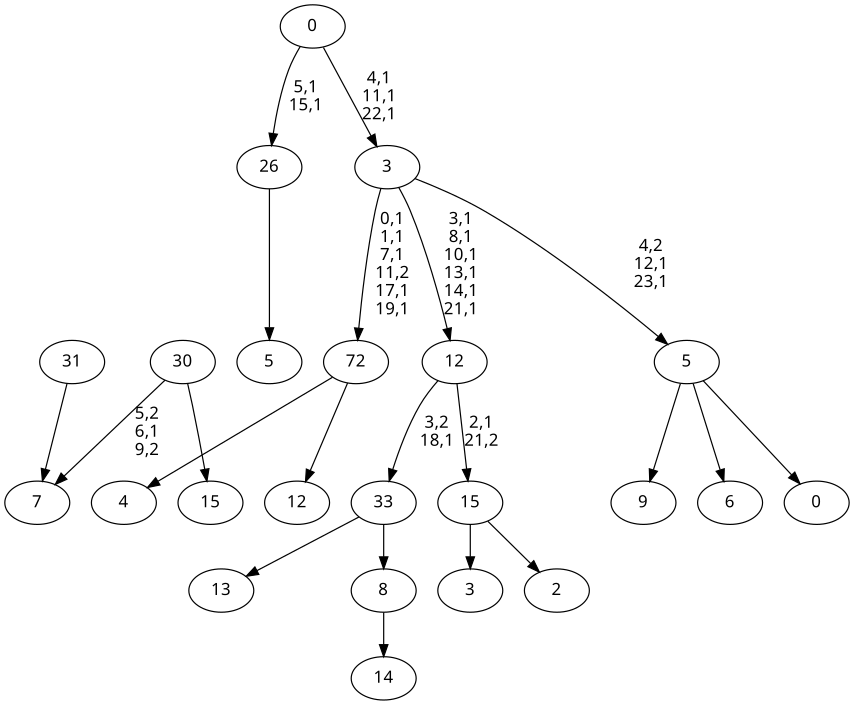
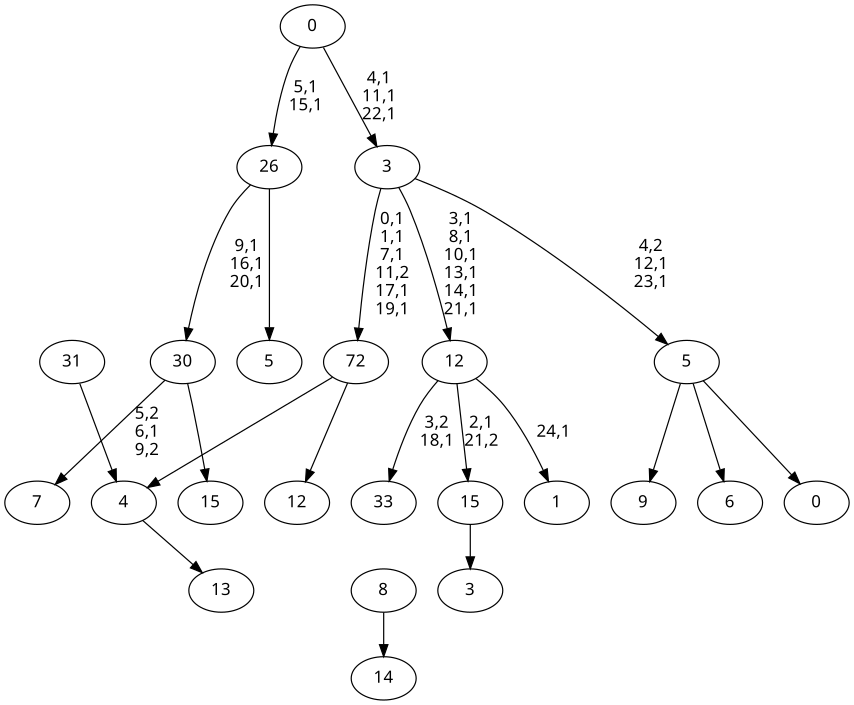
  digraph {
    fontname="Noto Sans"
    node [fontname="Noto Sans"]
    edge [fontname="Noto Sans"]
    n1 [label=15]
    n2 [label=14]
    n3 [label=13]
    n4 [label=12]
    n5 [label=9]
    n6 [label=8]
    33
    n8 [label=7]
    31
    30
    n11 [label=6]
    n12 [label=5]
    n13 [label=26]
    n14 [label=4]
    n15 [label=72]
    n16 [label=3]
-   n17 [label=2]
    15
+   n19 [label=1]
    12
    n21 [label=0]
    5
    3
    0
    n6 -> n2
-   33 -> n3
-   33 -> n6
-   31 -> n8
+   n14 -> n3
+   31 -> n14
    30 -> n1
    30 -> n8 [label="5,2\n6,1\n9,2"]
+   n13 -> 30 [label="9,1\n16,1\n20,1"]
    n13 -> n12
    n15 -> n4
    n15 -> n14
    15 -> n16
-   15 -> n17
    12 -> 33 [label="3,2\n18,1"]
    12 -> 15 [label="2,1\n21,2"]
+   12 -> n19 [label="24,1"]
    5 -> n5
    5 -> n11
    5 -> n21
    3 -> n15 [label="0,1\n1,1\n7,1\n11,2\n17,1\n19,1"]
    3 -> 12 [label="3,1\n8,1\n10,1\n13,1\n14,1\n21,1"]
    3 -> 5 [label="4,2\n12,1\n23,1"]
    0 -> n13 [label="5,1\n15,1"]
    0 -> 3 [label="4,1\n11,1\n22,1"]
  }
